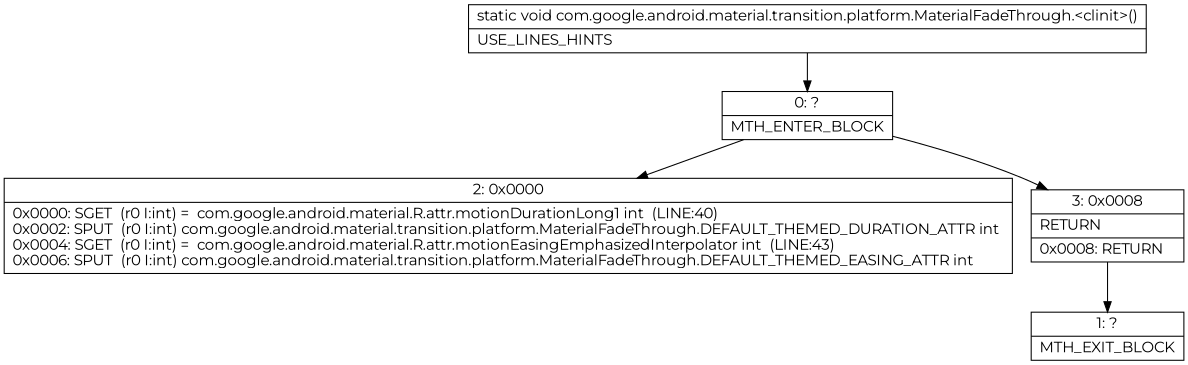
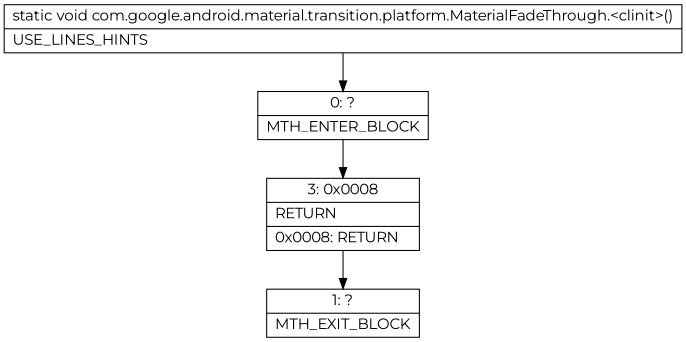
  digraph {
    fontname=Montserrat
    node [fontname=Montserrat shape=record]
    edge [fontname=Montserrat]
    n1 [label="{0\:\ ?|MTH_ENTER_BLOCK\l}"]
-   n2 [label="{2\:\ 0x0000|0x0000: SGET  (r0 I:int) =  com.google.android.material.R.attr.motionDurationLong1 int  (LINE:40)\l0x0002: SPUT  (r0 I:int) com.google.android.material.transition.platform.MaterialFadeThrough.DEFAULT_THEMED_DURATION_ATTR int \l0x0004: SGET  (r0 I:int) =  com.google.android.material.R.attr.motionEasingEmphasizedInterpolator int  (LINE:43)\l0x0006: SPUT  (r0 I:int) com.google.android.material.transition.platform.MaterialFadeThrough.DEFAULT_THEMED_EASING_ATTR int \l}"]
    n3 [label="{3\:\ 0x0008|RETURN\l|0x0008: RETURN   \l}"]
    n4 [label="{1\:\ ?|MTH_EXIT_BLOCK\l}"]
    n5 [label="{static void com.google.android.material.transition.platform.MaterialFadeThrough.\<clinit\>()  | USE_LINES_HINTS\l}"]
-   n1 -> n2
    n1 -> n3
    n3 -> n4
    n5 -> n1
  }
